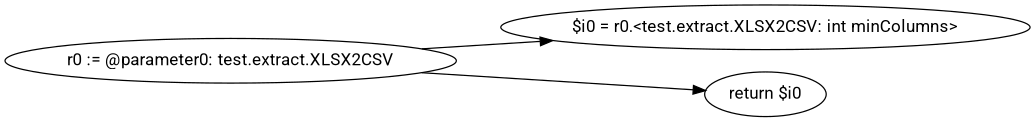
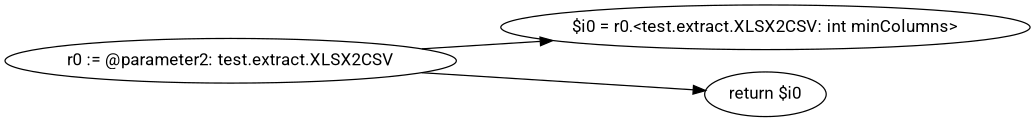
  digraph {
    fontname=Roboto
    rankdir=LR
    node [fontname=Roboto]
    edge [fontname=Roboto]
-   "r0 := @parameter0: test.extract.XLSX2CSV"
+   "r0 := @parameter0: test.extract.XLSX2CSV" [label="r0 := @parameter2: test.extract.XLSX2CSV"]
    "$i0 = r0.<test.extract.XLSX2CSV: int minColumns>"
    "return $i0"
    "r0 := @parameter0: test.extract.XLSX2CSV" -> "$i0 = r0.<test.extract.XLSX2CSV: int minColumns>"
    "r0 := @parameter0: test.extract.XLSX2CSV" -> "return $i0"
  }
